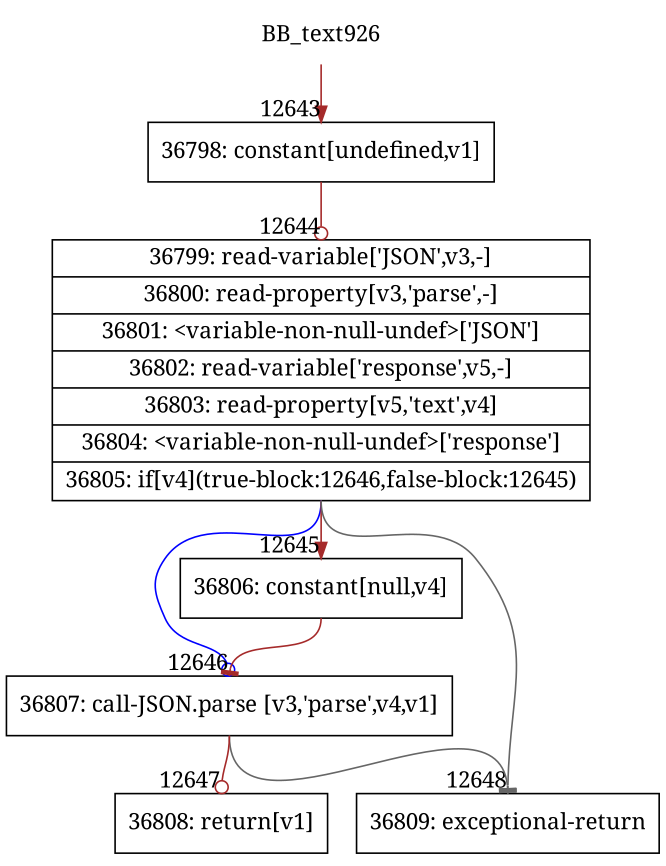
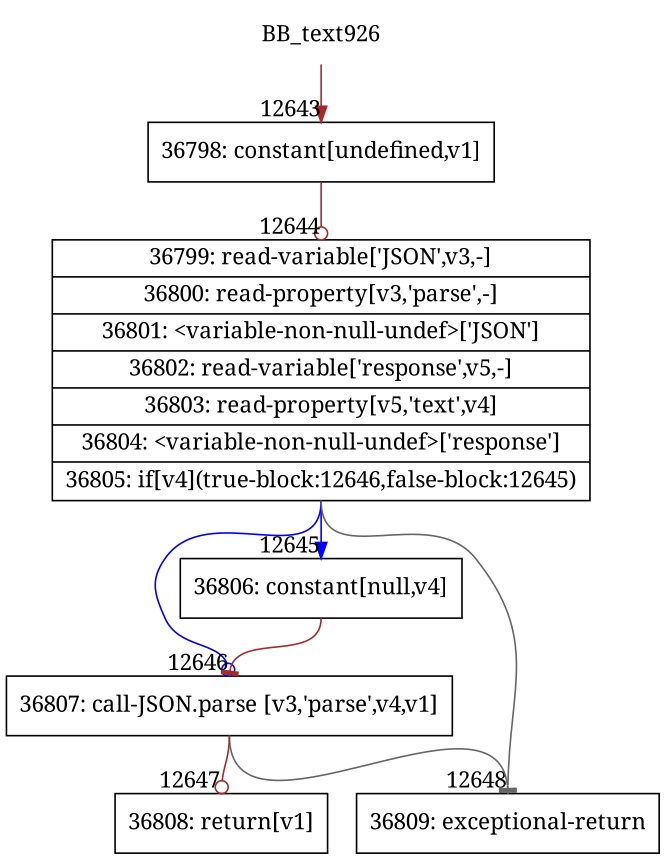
  digraph {
    fontname="Noto Serif"
    rankdir=TD
    node [fontname="Noto Serif" shape=record]
    edge [arrowhead=odot color=brown fontname="Noto Serif" headport=n tailport=s]
    n1 [label=BB_text926 shape=none]
    n2 [label="{36798: constant[undefined,v1]}"]
    n3 [label="{36799: read-variable['JSON',v3,-]|36800: read-property[v3,'parse',-]|36801: \<variable-non-null-undef\>['JSON']|36802: read-variable['response',v5,-]|36803: read-property[v5,'text',v4]|36804: \<variable-non-null-undef\>['response']|36805: if[v4](true-block:12646,false-block:12645)}"]
    n4 [label="{36807: call-JSON.parse [v3,'parse',v4,v1]}"]
    n5 [label="{36806: constant[null,v4]}"]
    n6 [label="{36809: exceptional-return}"]
    n7 [label="{36808: return[v1]}"]
    n1 -> n2 [arrowhead=normal headlabel="    12643"]
    n2 -> n3 [headlabel="      12644"]
    n3 -> n4 [color=blue headlabel="      12646"]
-   n3 -> n5 [arrowhead=normal headlabel="      12645"]
+   n3 -> n5 [arrowhead=normal color=blue headlabel="      12645"]
    n3 -> n6 [arrowhead=tee color=gray40 headlabel="      12648"]
    n4 -> n6 [arrowhead=tee color=gray40]
    n4 -> n7 [headlabel="      12647"]
    n5 -> n4 [arrowhead=tee]
  }
